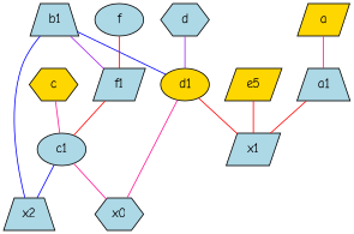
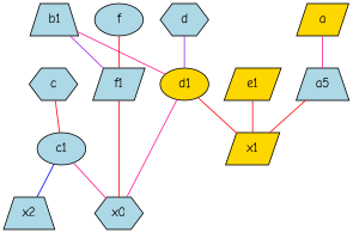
  graph {
    fontname="Comic Neue"
    node [fillcolor=lightblue fontname="Comic Neue" labelfontsize=50 shape=parallelogram style=filled]
    edge [color=red fontname="Comic Neue"]
    f1
    x0 [shape=hexagon]
-   e1 [fillcolor=gold label=e5]
-   x1
+   e1 [fillcolor=gold]
+   x1 [fillcolor=gold]
    b1 [shape=trapezium]
    x2 [shape=trapezium]
    d1 [fillcolor=gold shape=ellipse]
    c1 [shape=ellipse]
-   a1 [shape=trapezium]
+   a1 [shape=trapezium label=a5]
    f [shape=ellipse]
-   c [fillcolor=gold shape=hexagon]
+   c [shape=hexagon]
    d [shape=hexagon]
    a [fillcolor=gold]
-   f1 -- c1
+   f1 -- x0
    e1 -- x1
    b1 -- f1 [color=purple]
-   b1 -- x2 [color=blue]
-   b1 -- d1 [color=blue]
+   b1 -- d1 [color=deeppink]
    d1 -- x0 [color=deeppink]
    d1 -- x1
    c1 -- x0 [color=deeppink]
    c1 -- x2 [color=blue]
    a1 -- x1
    f -- f1
-   c -- c1 [color=deeppink]
+   c -- c1
    d -- d1 [color=purple]
    a -- a1 [color=deeppink]
  }
